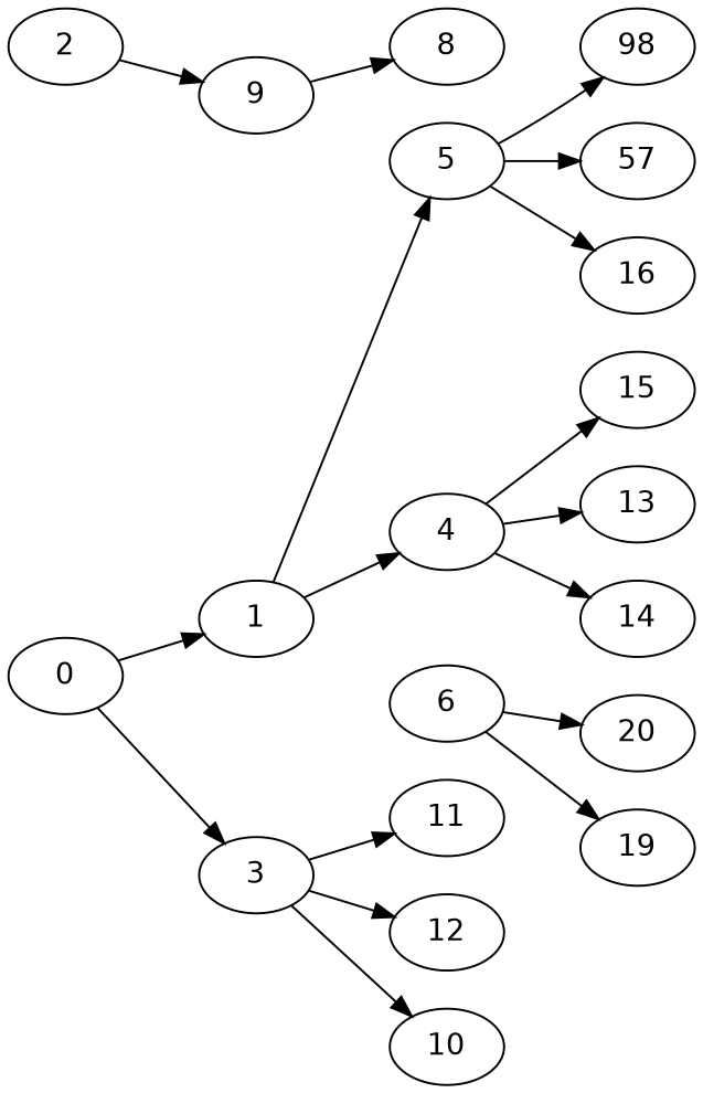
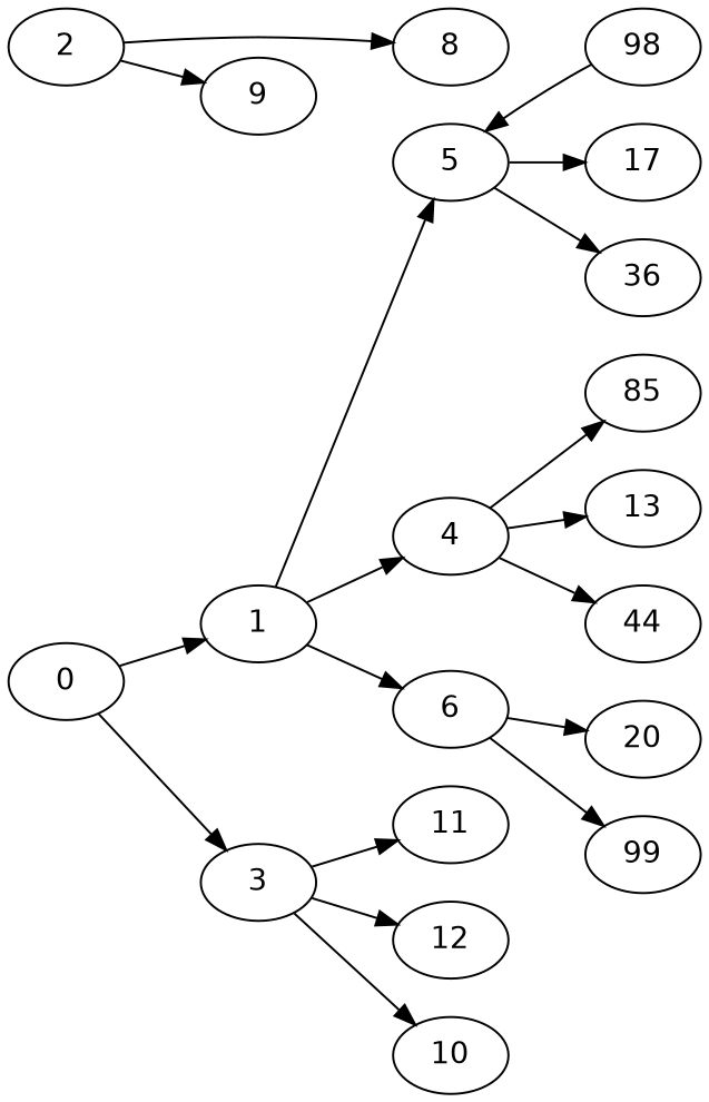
  digraph {
    "Duplicate states"=0
    GraphType=OutTree
    "Max states in OPEN"=0
    Modes="120000ms; topo-ordered tasks, ; Pruning: task equivalence, fixed order ready list, ; F-value: ; Optimisation: best schedule length (SL) optimisation on equal, "
    NumberOfTasks=21
    "Pruned using list schedule length"=273124
    "States removed from OPEN"=0
    TargetSystem="Homogeneous-2"
    "Time to schedule (ms)"=1292
    "Total idle time"=91
    "Total schedule length"=692
    "Total sequential time"=1291
    "Total states created"=634080
    fontname="DejaVu Sans"
    rankdir=LR
    node [Processor=0 Weight=58 fontname="DejaVu Sans"]
    edge [Weight=7 fontname="DejaVu Sans"]
    0 ["Finish time"=87 "Start time"=0 Weight=87]
    1 ["Finish time"=110 Processor=1 "Start time"=91 Weight=19]
    3 ["Finish time"=419 Processor=1 "Start time"=361]
    5 ["Finish time"=366 "Start time"=279 Weight=87]
    4 ["Finish time"=574 Processor=1 "Start time"=535 Weight=39]
    6 ["Finish time"=212 "Start time"=183 Weight=29]
    11 ["Finish time"=690 Processor=1 "Start time"=632]
    12 ["Finish time"=535 Processor=1 "Start time"=477]
    10 ["Finish time"=481 "Start time"=433 Weight=48]
    2 ["Finish time"=106 "Start time"=87 Weight=19]
    8 ["Finish time"=284 Processor=1 "Start time"=197 Weight=87]
    9 ["Finish time"=183 "Start time"=106 Weight=77]
    n13 ["Finish time"=577 "Start time"=481 Weight=96 label=98]
-   17 ["Finish time"=433 "Start time"=366 Weight=67 label=57]
-   16 ["Finish time"=477 Processor=1 "Start time"=419]
-   15 ["Finish time"=692 "Start time"=596 Weight=96]
+   17 ["Finish time"=433 "Start time"=366 Weight=67]
+   16 ["Finish time"=477 Processor=1 "Start time"=419 label=36]
+   15 ["Finish time"=692 "Start time"=596 Weight=96 label=85]
    13 ["Finish time"=632 Processor=1 "Start time"=574]
-   14 ["Finish time"=596 "Start time"=577 Weight=19]
+   14 ["Finish time"=596 "Start time"=577 Weight=19 label=44]
    20 ["Finish time"=361 Processor=1 "Start time"=284 Weight=77]
-   19 ["Finish time"=279 "Start time"=212 Weight=67]
+   19 ["Finish time"=279 "Start time"=212 Weight=67 label=99]
    0 -> 1 [Weight=4]
    0 -> 3 [Weight=8]
    1 -> 5
    1 -> 4 [Weight=5]
+   1 -> 6 [Weight=10]
    3 -> 11 [Weight=8]
    3 -> 12 [Weight=3]
    3 -> 10 [Weight=9]
-   5 -> n13 [Weight=9]
+   n13 -> 5 [Weight=9]
    5 -> 17 [Weight=6]
    5 -> 16 [Weight=4]
    4 -> 15 [Weight=9]
    4 -> 13 [Weight=5]
    4 -> 14 [Weight=3]
    6 -> 20 [Weight=3]
    6 -> 19
-   9 -> 8 [Weight=10]
+   2 -> 8 [Weight=10]
    2 -> 9
  }
